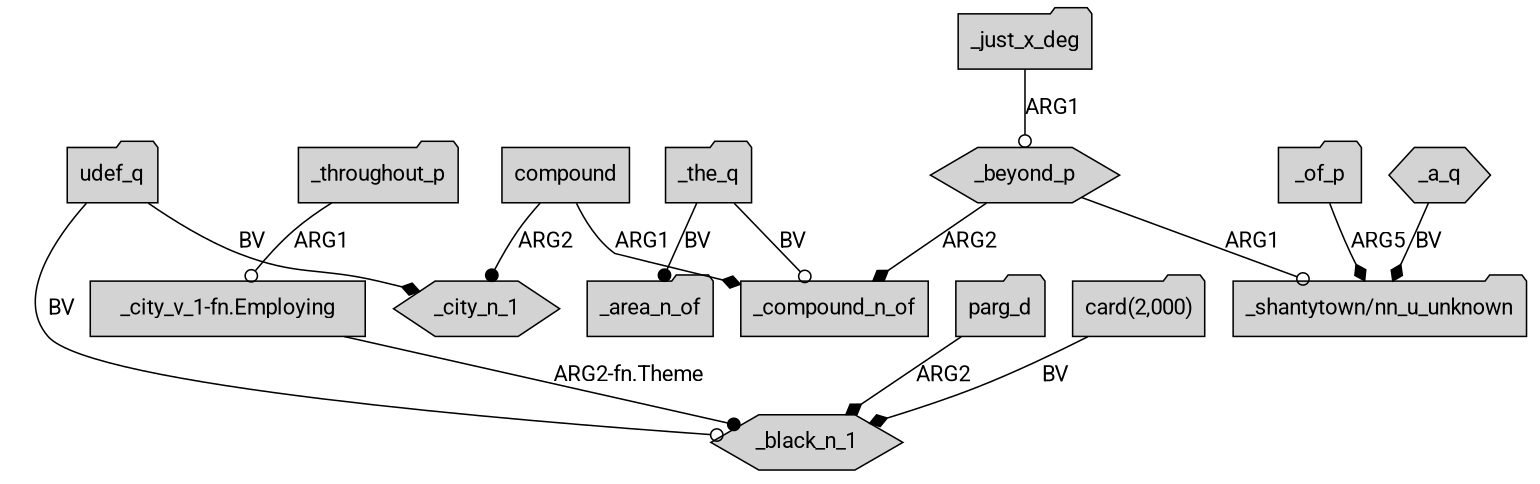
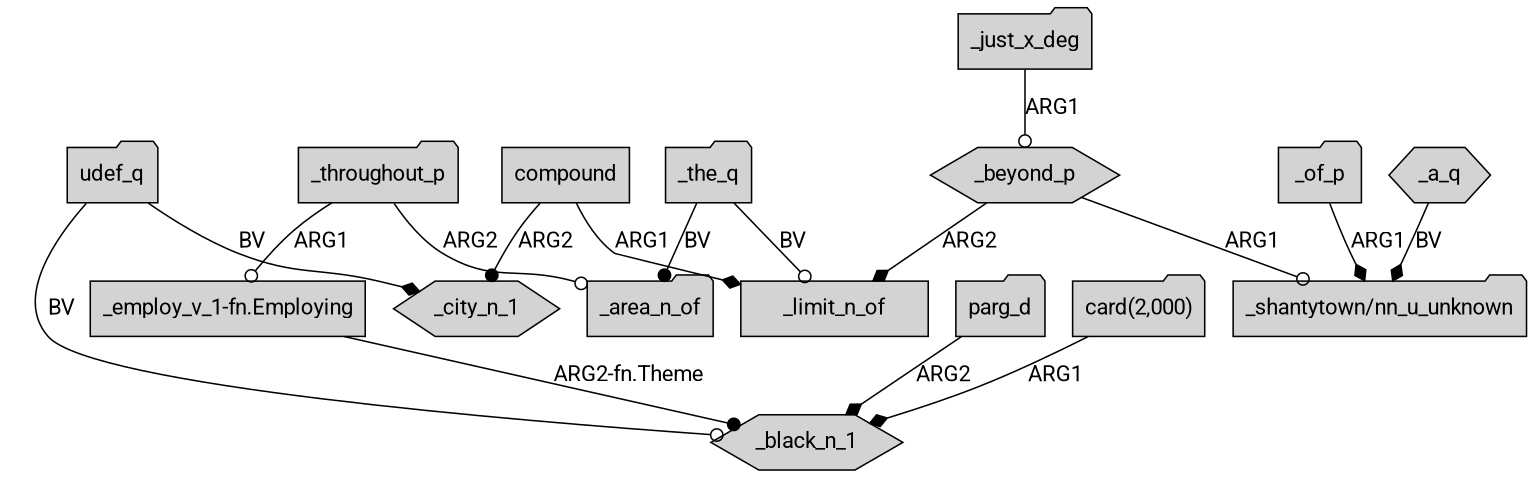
  digraph {
    fontname=Roboto
    node [fontname=Roboto shape=folder style=filled]
    edge [arrowhead=diamond fontname=Roboto]
    _beyond_p [shape=hexagon]
-   _limit_n_of [shape=box label=_compound_n_of]
+   _limit_n_of [shape=box]
    "_shantytown/nn_u_unknown"
    _of_p
    _black_n_1 [shape=hexagon]
-   "_employ_v_1-fn.Employing" [shape=box label="_city_v_1-fn.Employing"]
+   "_employ_v_1-fn.Employing" [shape=box]
    _throughout_p
    _area_n_of
    compound [shape=box]
    _city_n_1 [shape=hexagon]
    udef_q
    parg_d
    _just_x_deg
    _the_q
    _a_q [shape=hexagon]
    "card(2,000)"
    _beyond_p -> _limit_n_of [label=ARG2]
    _beyond_p -> "_shantytown/nn_u_unknown" [arrowhead=odot label=ARG1]
-   _of_p -> "_shantytown/nn_u_unknown" [label=ARG5]
+   _of_p -> "_shantytown/nn_u_unknown" [label=ARG1]
    "_employ_v_1-fn.Employing" -> _black_n_1 [arrowhead=dot label="ARG2-fn.Theme"]
    _throughout_p -> "_employ_v_1-fn.Employing" [arrowhead=odot label=ARG1]
+   _throughout_p -> _area_n_of [arrowhead=odot label=ARG2]
    compound -> _limit_n_of [label=ARG1]
    compound -> _city_n_1 [arrowhead=dot label=ARG2]
    udef_q -> _black_n_1 [arrowhead=odot label=BV]
    udef_q -> _city_n_1 [label=BV]
    parg_d -> _black_n_1 [label=ARG2]
    _just_x_deg -> _beyond_p [arrowhead=odot label=ARG1]
    _the_q -> _limit_n_of [arrowhead=odot label=BV]
    _the_q -> _area_n_of [arrowhead=dot label=BV]
    _a_q -> "_shantytown/nn_u_unknown" [label=BV]
-   "card(2,000)" -> _black_n_1 [label=BV]
+   "card(2,000)" -> _black_n_1 [label=ARG1]
  }
